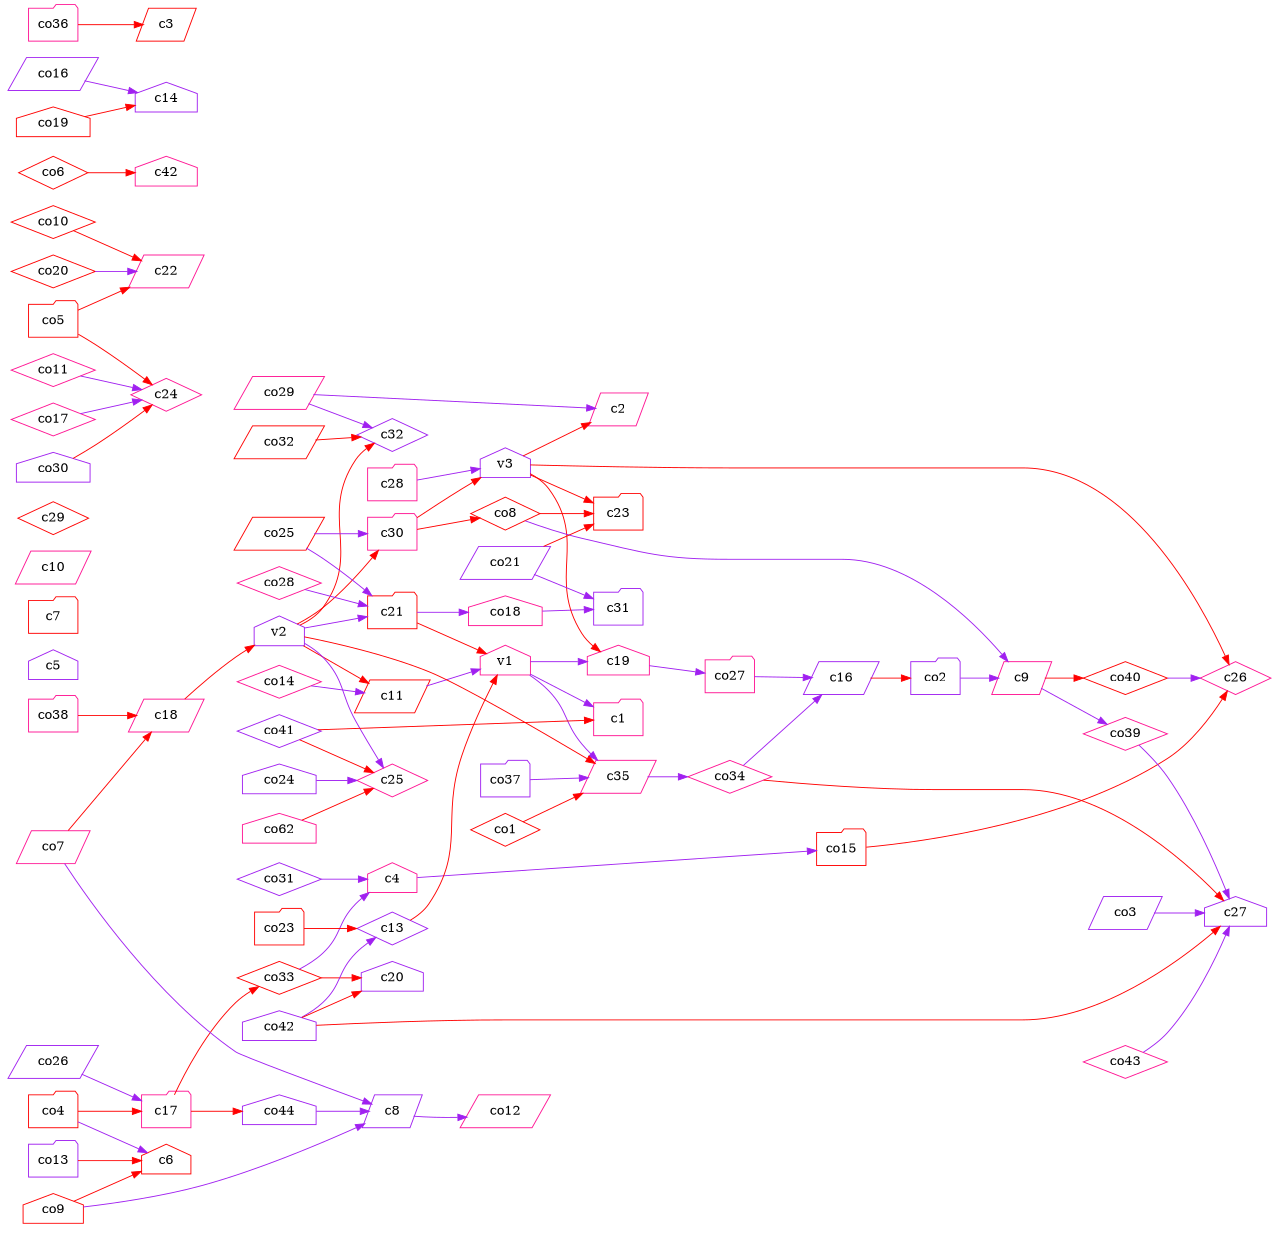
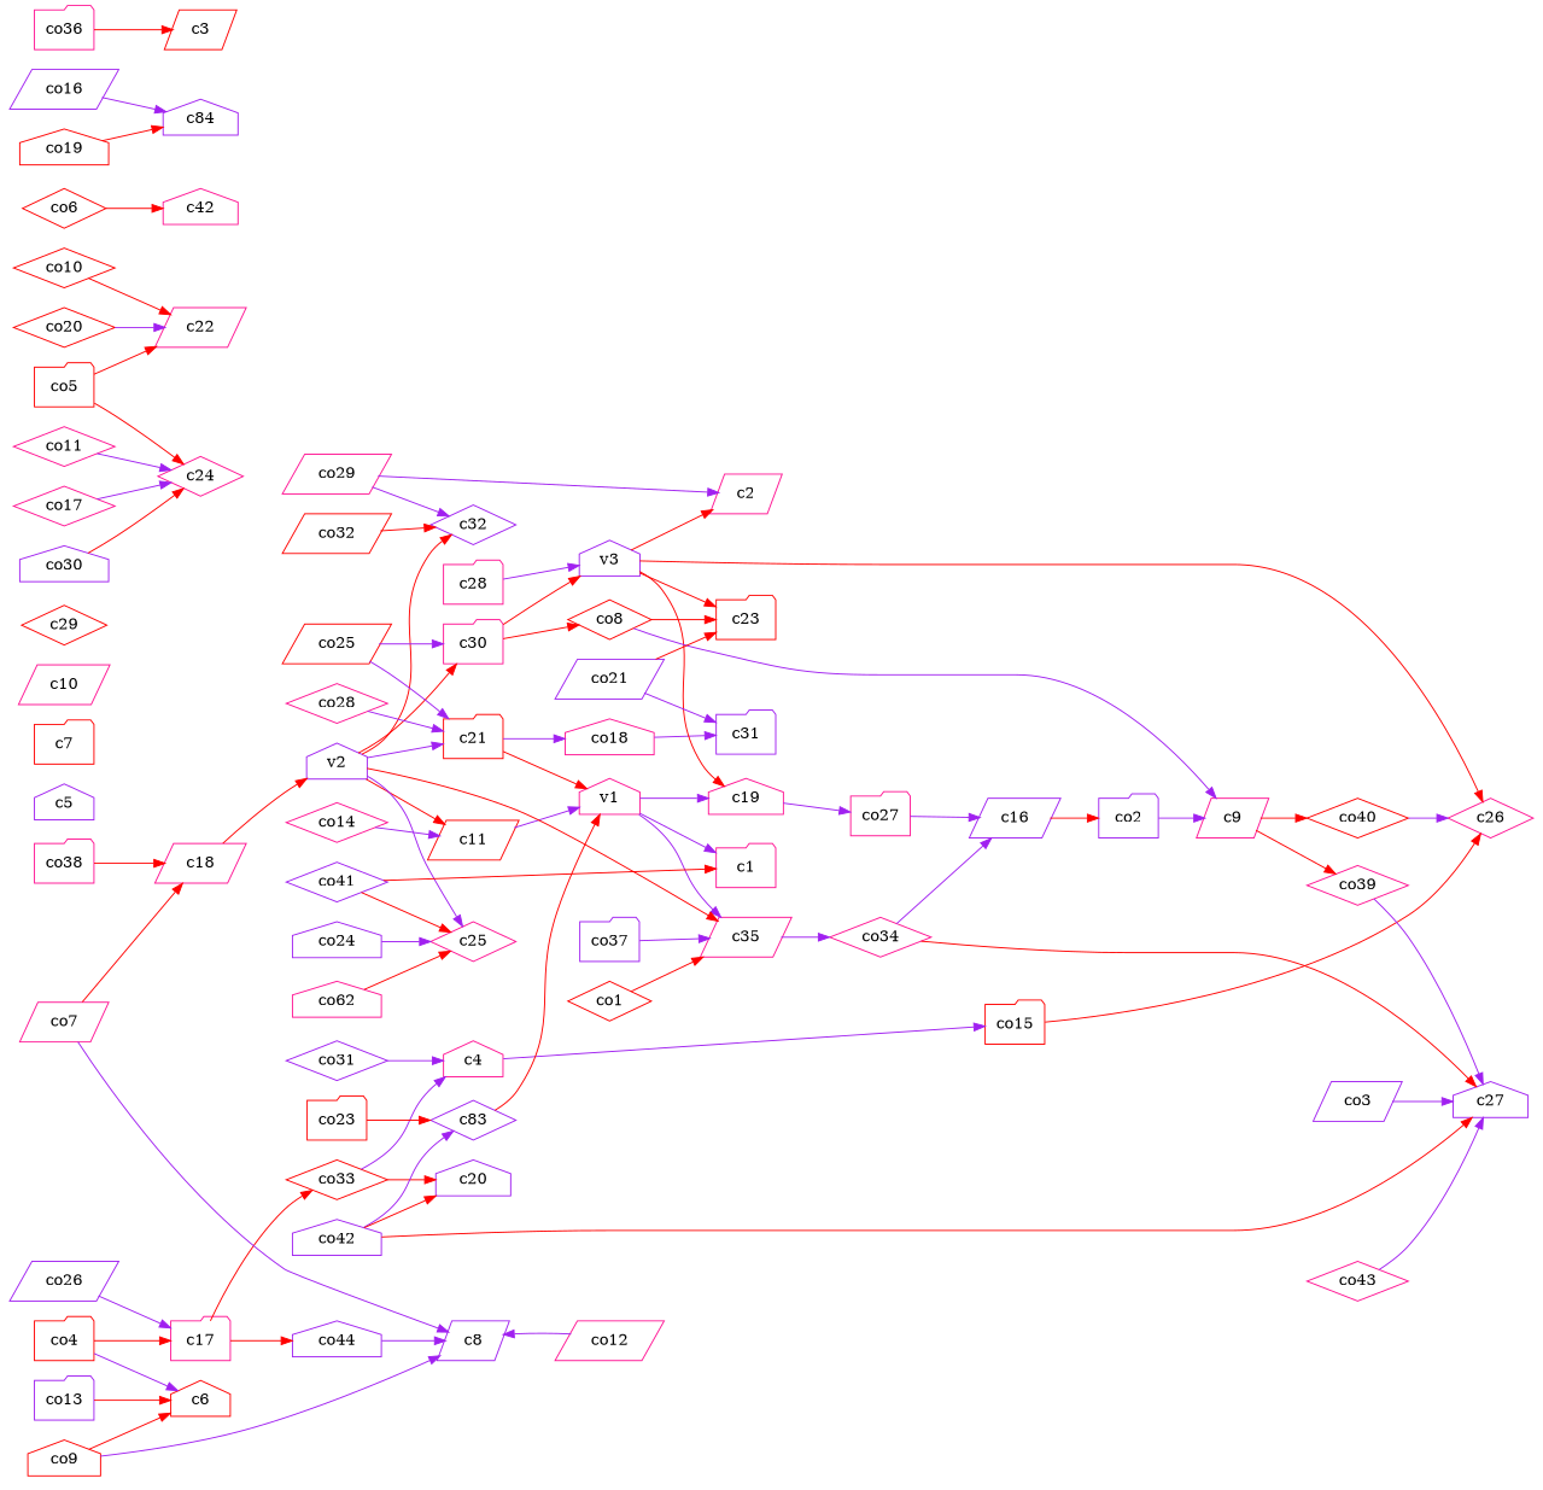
  strict digraph {
    rankdir=LR
    node [color=deeppink shape=diamond]
    edge [color=purple weight=1]
    c4 [shape=house]
    co15 [color=red shape=folder]
    c26
    c5 [color=purple shape=house]
    c7 [color=red shape=folder]
    c9 [shape=parallelogram]
    co39
    co40 [color=red]
    c27 [color=purple shape=house]
    c10 [shape=parallelogram]
    c11 [color=red shape=parallelogram]
    v1 [shape=house]
    n13 [label=c35 shape=parallelogram]
    c19 [shape=house]
    c1 [shape=folder]
-   c13 [color=purple]
+   c13 [color=purple label=c83]
    co34
    c16 [color=purple shape=parallelogram]
    co2 [color=purple shape=folder]
    c17 [shape=folder]
    co33 [color=red]
    co44 [color=purple shape=house]
    c20 [color=purple shape=house]
    c8 [color=purple shape=parallelogram]
    c18 [shape=parallelogram]
    v2 [color=purple shape=house]
    c21 [color=red shape=folder]
    c30 [shape=folder]
    c25
    c32 [color=purple]
    co27 [shape=folder]
    co18 [shape=house]
    c31 [color=purple shape=folder]
    c28 [shape=folder]
    v3 [color=purple shape=house]
    c2 [shape=parallelogram]
    c23 [color=red shape=folder]
    c29 [color=red]
    co8 [color=red]
    co1 [color=red]
    co3 [color=purple shape=parallelogram]
    co4 [color=red shape=folder]
    c6 [color=red shape=house]
    co5 [color=red shape=folder]
    c22 [shape=parallelogram]
    c24
    co6 [color=red]
    n48 [label=c42 shape=house]
    co7 [shape=parallelogram]
    co9 [color=red shape=house]
    co10 [color=red]
    co11
    co12 [shape=parallelogram]
    co13 [color=purple shape=folder]
    co14
    co16 [color=purple shape=parallelogram]
-   c14 [color=purple shape=house]
+   c14 [color=purple shape=house label=c84]
    co17
    co19 [color=red shape=house]
    co20 [color=red]
    co21 [color=purple shape=parallelogram]
    n62 [label=co62 shape=house]
    co23 [color=red shape=folder]
    co24 [color=purple shape=house]
    co25 [color=red shape=parallelogram]
    co26 [color=purple shape=parallelogram]
    co28
    co29 [shape=parallelogram]
    co30 [color=purple shape=house]
    co31 [color=purple]
    co32 [color=red shape=parallelogram]
    co36 [shape=folder]
    c3 [color=red shape=parallelogram]
    co37 [color=purple shape=folder]
    co38 [shape=folder]
    co41 [color=purple]
    co42 [color=purple shape=house]
    co43
    c4 -> co15
    co15 -> c26 [color=red]
-   c9 -> co39
+   c9 -> co39 [color=red]
    c9 -> co40 [color=red]
    co39 -> c27
    co40 -> c26
    c11 -> v1
    v1 -> n13
    v1 -> c19
    v1 -> c1
    n13 -> co34
    c19 -> co27
    c13 -> v1 [color=red]
    co34 -> c27 [color=red]
    co34 -> c16
    c16 -> co2 [color=red]
    co2 -> c9
    c17 -> co33 [color=red]
    c17 -> co44 [color=red]
    co33 -> c4
    co33 -> c20 [color=red]
    co44 -> c8
    c18 -> v2 [color=red]
    v2 -> c11 [color=red]
    v2 -> n13 [color=red]
    v2 -> c21
    v2 -> c30 [color=red]
    v2 -> c25
    v2 -> c32 [color=red]
    c21 -> v1 [color=red]
    c21 -> co18
    c30 -> v3 [color=red]
    c30 -> co8 [color=red]
    co27 -> c16
    co18 -> c31
    c28 -> v3
    v3 -> c26 [color=red]
    v3 -> c19 [color=red]
    v3 -> c2 [color=red]
    v3 -> c23 [color=red]
    co8 -> c9
    co8 -> c23 [color=red]
    co1 -> n13 [color=red]
    co3 -> c27
    co4 -> c17 [color=red]
    co4 -> c6
    co5 -> c22 [color=red]
    co5 -> c24 [color=red]
    co6 -> n48 [color=red]
    co7 -> c8
    co7 -> c18 [color=red]
    co9 -> c8
    co9 -> c6 [color=red]
    co10 -> c22 [color=red]
    co11 -> c24
-   c8 -> co12
+   co12 -> c8
    co13 -> c6 [color=red]
    co14 -> c11
    co16 -> c14
    co17 -> c24
    co19 -> c14 [color=red]
    co20 -> c22
    co21 -> c31
    co21 -> c23 [color=red]
    n62 -> c25 [color=red]
    co23 -> c13 [color=red]
    co24 -> c25
    co25 -> c21
    co25 -> c30
    co26 -> c17
    co28 -> c21
    co29 -> c32
    co29 -> c2
    co30 -> c24 [color=red]
    co31 -> c4
    co32 -> c32 [color=red]
    co36 -> c3 [color=red]
    co37 -> n13
    co38 -> c18 [color=red]
    co41 -> c1 [color=red]
    co41 -> c25 [color=red]
    co42 -> c27 [color=red]
    co42 -> c13
    co42 -> c20 [color=red]
    co43 -> c27
  }
